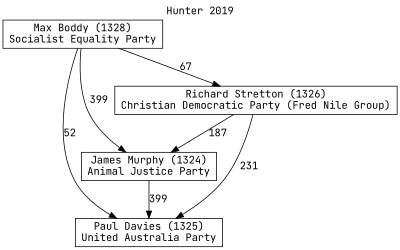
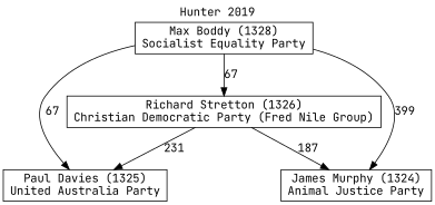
  digraph {
    fontname="JetBrains Mono"
    label="Hunter 2019"
    labelloc=t
    mclimit=10
    node [fontname="JetBrains Mono" shape=box]
    edge [fontname="JetBrains Mono"]
    n1 [label="Paul Davies (1325)\nUnited Australia Party"]
    n2 [label="James Murphy (1324)\nAnimal Justice Party"]
    n3 [label="Richard Stretton (1326)\nChristian Democratic Party (Fred Nile Group)"]
    n4 [label="Max Boddy (1328)\nSocialist Equality Party"]
-   n2 -> n1 [label=399]
    n3 -> n1 [label=231]
    n3 -> n2 [label=187]
-   n4 -> n1 [label=52]
+   n4 -> n1 [label=67]
    n4 -> n2 [label=399]
    n4 -> n3 [label=67]
  }
